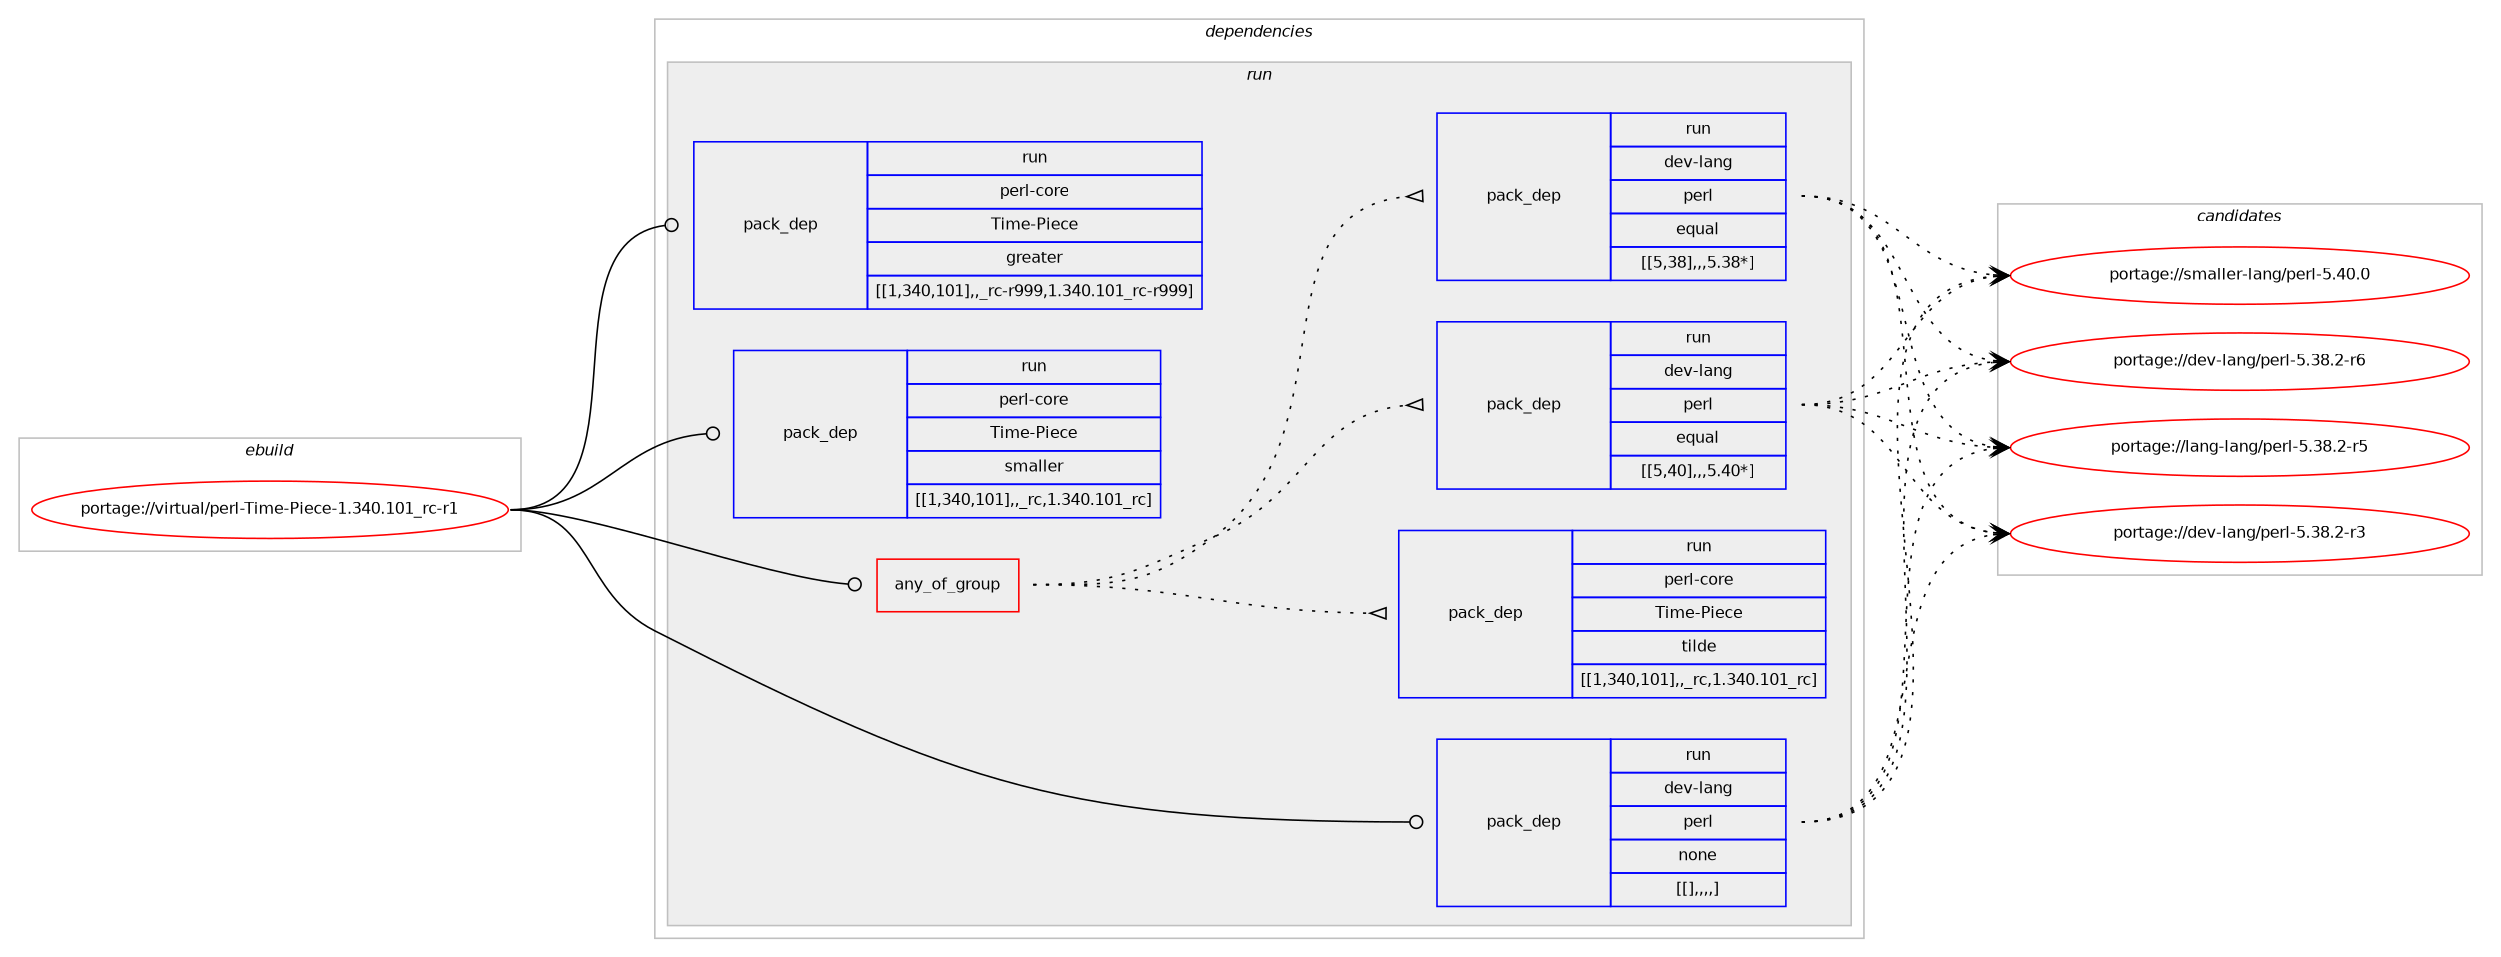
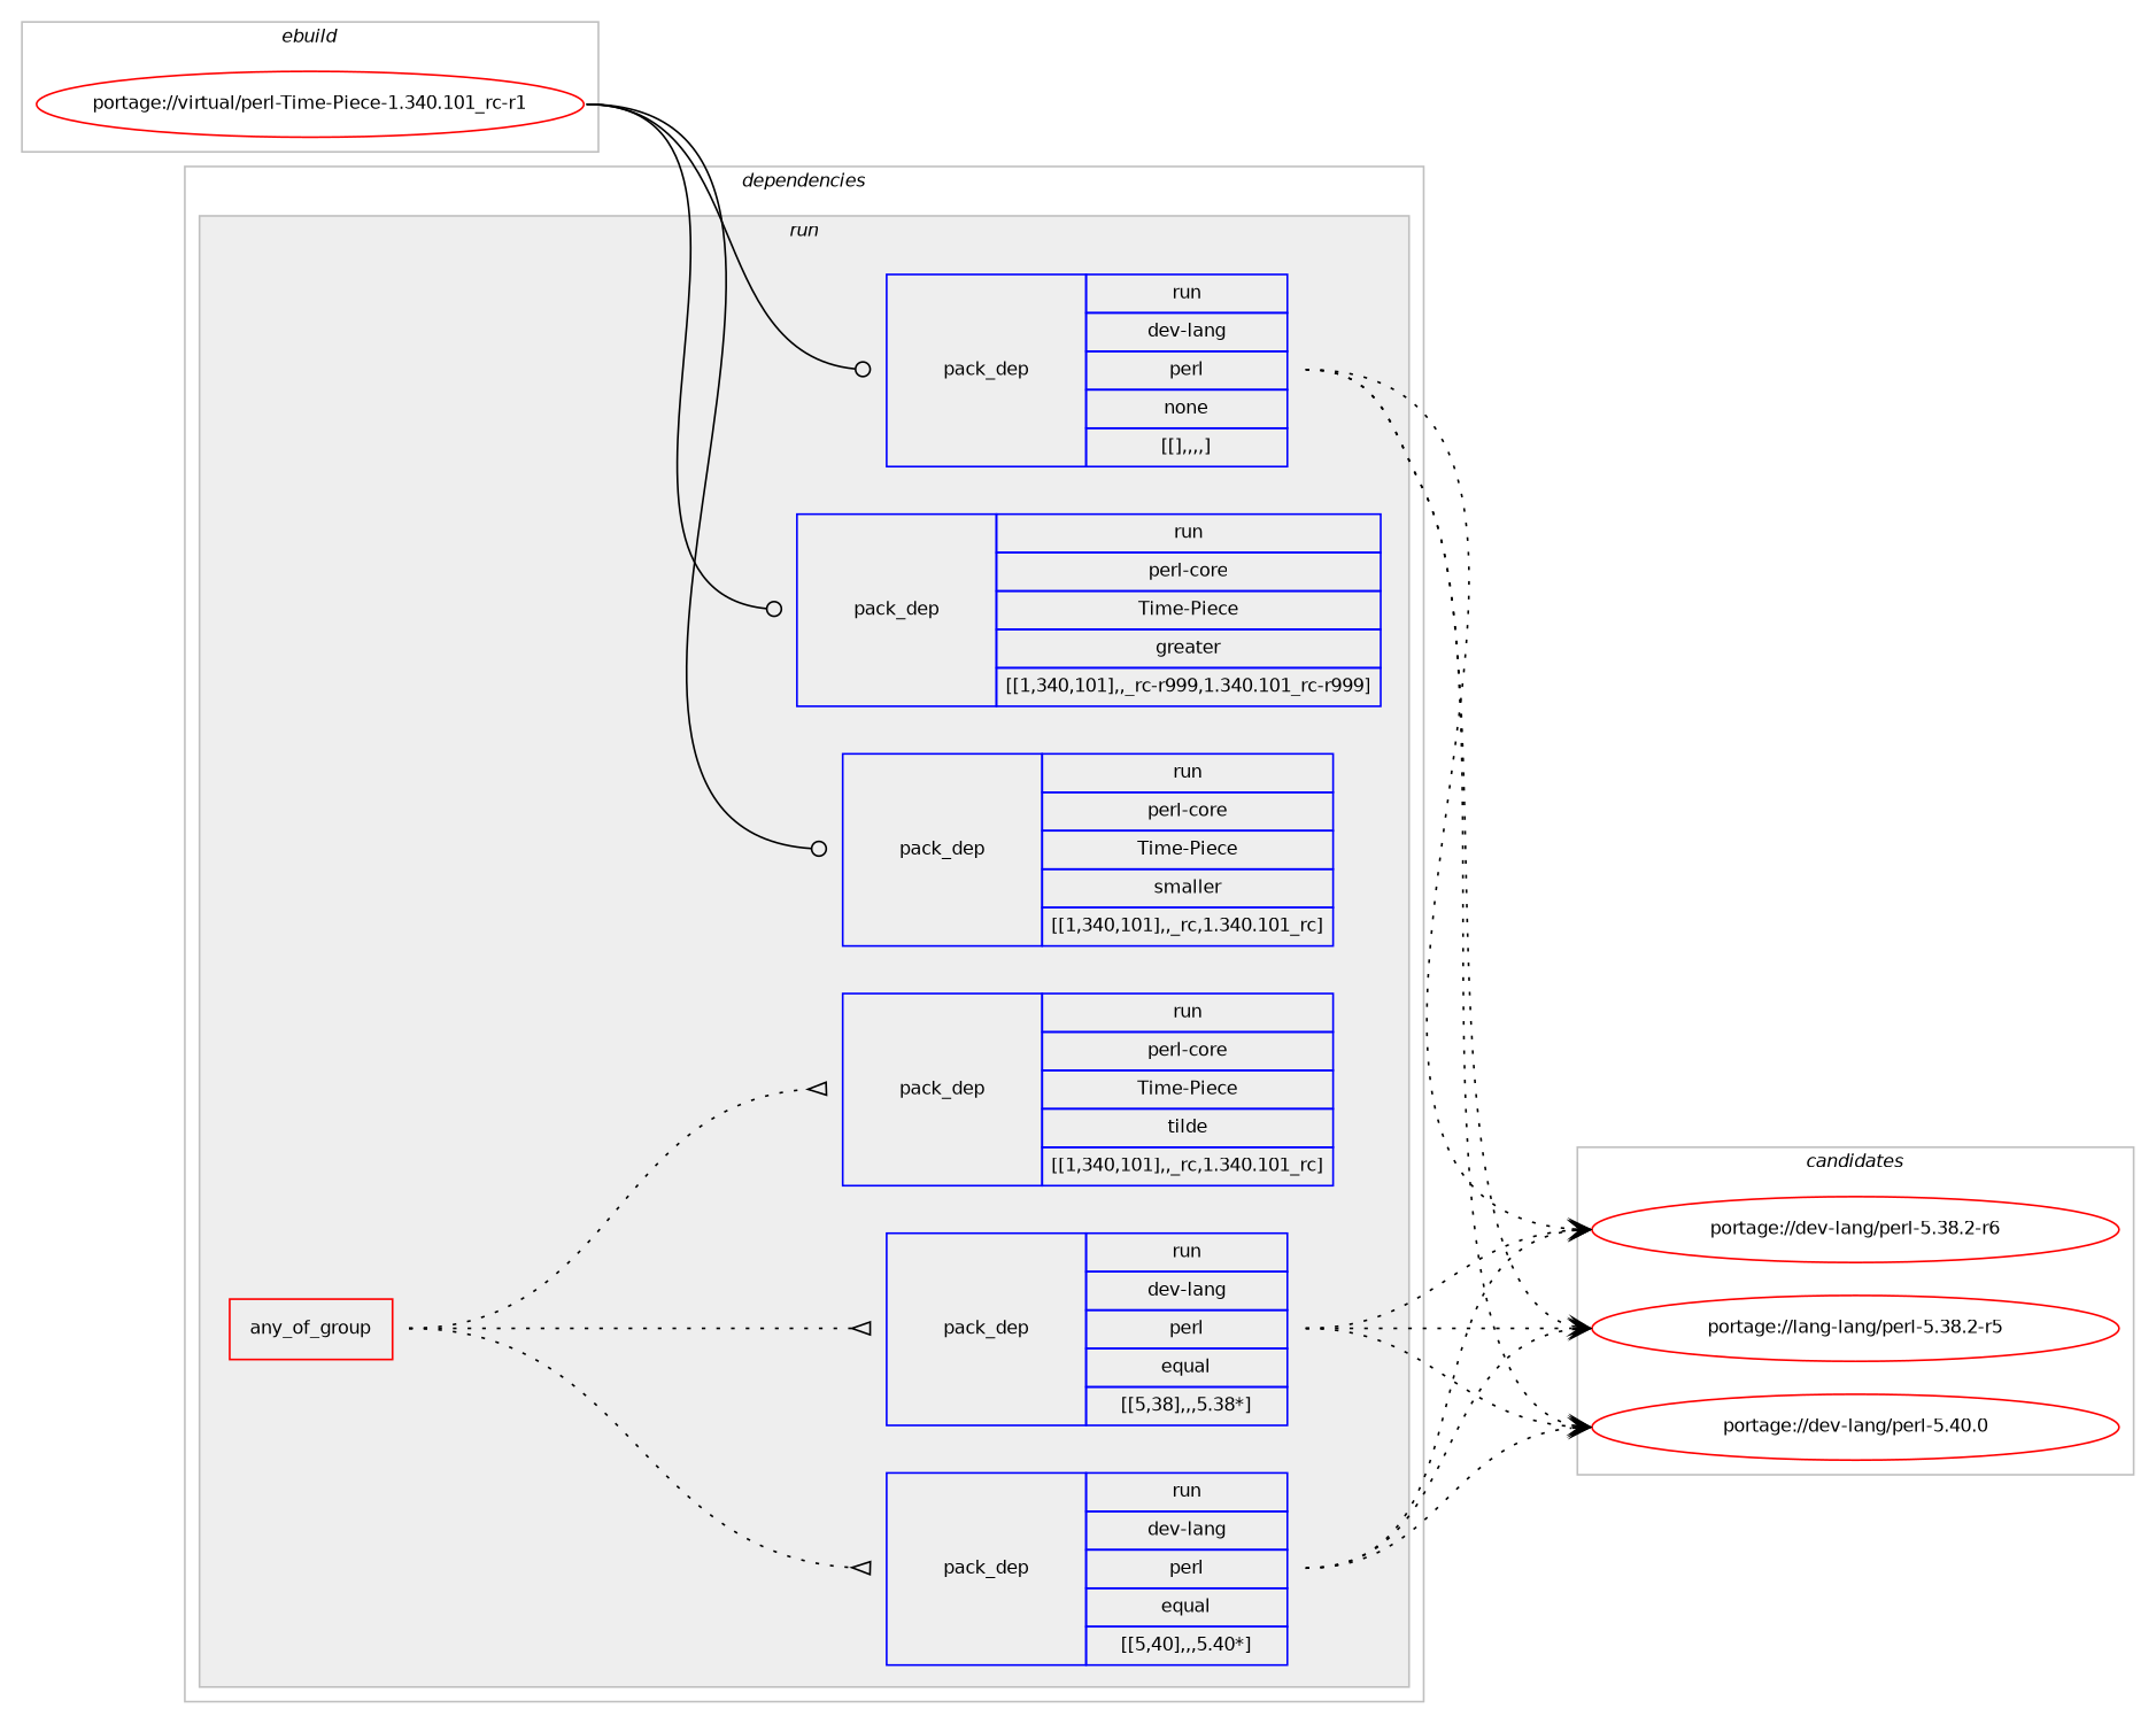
  digraph {
    compound=true
    concentrate=true
    fontname=Helvetica
    fontsize=10
    newrank=true
    rankdir=LR
    ranksep=1.5
    node [color=red fontname=Helvetica fontsize=10 shape=none]
    edge [arrowhead=vee headport=w style=dotted tailport=e weight=100]
    n1 [label="portage://virtual/perl-Time-Piece-1.340.101_rc-r1" width=4 shape=""]
    n2 [color=blue label=<<TABLE BORDER="0" CELLBORDER="1" CELLSPACING="0" CELLPADDING="4" WIDTH="220"><TR><TD ROWSPAN="6" CELLPADDING="30">pack_dep</TD></TR><TR><TD WIDTH="110">run</TD></TR><TR><TD>dev-lang</TD></TR><TR><TD>perl</TD></TR><TR><TD>equal</TD></TR><TR><TD>[[5,40],,,5.40*]</TD></TR></TABLE>>]
    n3 [color=blue label=<<TABLE BORDER="0" CELLBORDER="1" CELLSPACING="0" CELLPADDING="4" WIDTH="220"><TR><TD ROWSPAN="6" CELLPADDING="30">pack_dep</TD></TR><TR><TD WIDTH="110">run</TD></TR><TR><TD>dev-lang</TD></TR><TR><TD>perl</TD></TR><TR><TD>equal</TD></TR><TR><TD>[[5,38],,,5.38*]</TD></TR></TABLE>>]
    n4 [color=blue label=<<TABLE BORDER="0" CELLBORDER="1" CELLSPACING="0" CELLPADDING="4" WIDTH="220"><TR><TD ROWSPAN="6" CELLPADDING="30">pack_dep</TD></TR><TR><TD WIDTH="110">run</TD></TR><TR><TD>perl-core</TD></TR><TR><TD>Time-Piece</TD></TR><TR><TD>tilde</TD></TR><TR><TD>[[1,340,101],,_rc,1.340.101_rc]</TD></TR></TABLE>>]
    n5 [label=<<TABLE BORDER="0" CELLBORDER="1" CELLSPACING="0" CELLPADDING="4"><TR><TD CELLPADDING="10">any_of_group</TD></TR></TABLE>>]
    n6 [color=blue label=<<TABLE BORDER="0" CELLBORDER="1" CELLSPACING="0" CELLPADDING="4" WIDTH="220"><TR><TD ROWSPAN="6" CELLPADDING="30">pack_dep</TD></TR><TR><TD WIDTH="110">run</TD></TR><TR><TD>dev-lang</TD></TR><TR><TD>perl</TD></TR><TR><TD>none</TD></TR><TR><TD>[[],,,,]</TD></TR></TABLE>>]
    n7 [color=blue label=<<TABLE BORDER="0" CELLBORDER="1" CELLSPACING="0" CELLPADDING="4" WIDTH="220"><TR><TD ROWSPAN="6" CELLPADDING="30">pack_dep</TD></TR><TR><TD WIDTH="110">run</TD></TR><TR><TD>perl-core</TD></TR><TR><TD>Time-Piece</TD></TR><TR><TD>greater</TD></TR><TR><TD>[[1,340,101],,_rc-r999,1.340.101_rc-r999]</TD></TR></TABLE>>]
    n8 [color=blue label=<<TABLE BORDER="0" CELLBORDER="1" CELLSPACING="0" CELLPADDING="4" WIDTH="220"><TR><TD ROWSPAN="6" CELLPADDING="30">pack_dep</TD></TR><TR><TD WIDTH="110">run</TD></TR><TR><TD>perl-core</TD></TR><TR><TD>Time-Piece</TD></TR><TR><TD>smaller</TD></TR><TR><TD>[[1,340,101],,_rc,1.340.101_rc]</TD></TR></TABLE>>]
-   n9 [label="portage://smaller-lang/perl-5.40.0" width=4 shape=""]
+   n9 [label="portage://dev-lang/perl-5.40.0" width=4 shape=""]
    n10 [label="portage://dev-lang/perl-5.38.2-r6" width=4 shape=""]
    n11 [label="portage://lang-lang/perl-5.38.2-r5" width=4 shape=""]
-   n12 [label="portage://dev-lang/perl-5.38.2-r3" width=4 shape=""]
    subgraph cluster_1 {
      color=gray
      label=<<i>ebuild</i>>
      n1
    }
    subgraph cluster_2 {
      color=gray
      label=<<i>dependencies</i>>
      subgraph cluster_3 {
        color=gray
        fillcolor="#eeeeee"
        label=<<i>compile</i>>
        style=filled
      }
      subgraph cluster_4 {
        color=gray
        fillcolor="#eeeeee"
        label=<<i>compile and run</i>>
        style=filled
      }
      subgraph cluster_5 {
        color=gray
        fillcolor="#eeeeee"
        label=<<i>run</i>>
        style=filled
        subgraph sub_6 {
          color=gray
          fillcolor="#eeeeee"
          label=<<i>run</i>>
          style=filled
          n5
          subgraph sub_7 {
            color=gray
            fillcolor="#eeeeee"
            label=<<i>run</i>>
            style=filled
            n2
          }
          subgraph sub_8 {
            color=gray
            fillcolor="#eeeeee"
            label=<<i>run</i>>
            style=filled
            n3
          }
          subgraph sub_9 {
            color=gray
            fillcolor="#eeeeee"
            label=<<i>run</i>>
            style=filled
            n4
          }
        }
        subgraph sub_10 {
          color=gray
          fillcolor="#eeeeee"
          label=<<i>run</i>>
          style=filled
          n6
        }
        subgraph sub_11 {
          color=gray
          fillcolor="#eeeeee"
          label=<<i>run</i>>
          style=filled
          n7
        }
        subgraph sub_12 {
          color=gray
          fillcolor="#eeeeee"
          label=<<i>run</i>>
          style=filled
          n8
        }
      }
    }
    subgraph cluster_13 {
      color=gray
      label=<<i>candidates</i>>
      rank=same
      subgraph sub_14 {
        color=black
        label=<<i>candidates</i>>
        nodesep=1
        rank=same
        n9
        n10
        n11
-       n12
      }
      subgraph sub_15 {
        color=black
        label=<<i>candidates</i>>
        nodesep=1
        rank=same
        n9
        n10
        n11
-       n12
      }
      subgraph sub_16 {
        color=black
        label=<<i>candidates</i>>
        nodesep=1
        rank=same
      }
      subgraph sub_17 {
        color=black
        label=<<i>candidates</i>>
        nodesep=1
        rank=same
        n9
        n10
        n11
-       n12
      }
      subgraph sub_18 {
        color=black
        label=<<i>candidates</i>>
        nodesep=1
        rank=same
      }
      subgraph sub_19 {
        color=black
        label=<<i>candidates</i>>
        nodesep=1
        rank=same
      }
    }
-   n1 -> n5 [arrowhead=odot style=solid weight=20]
    n1 -> n6 [arrowhead=odot style=solid weight=20]
    n1 -> n7 [arrowhead=odot style=solid weight=20]
    n1 -> n8 [arrowhead=odot style=solid weight=20]
    n2 -> n9
    n2 -> n10
    n2 -> n11
-   n2 -> n12
    n3 -> n9
    n3 -> n10
    n3 -> n11
-   n3 -> n12
    n5 -> n2 [arrowhead=oinv weight=20]
    n5 -> n3 [arrowhead=oinv weight=20]
    n5 -> n4 [arrowhead=oinv weight=20]
    n6 -> n9
    n6 -> n10
    n6 -> n11
-   n6 -> n12
  }
